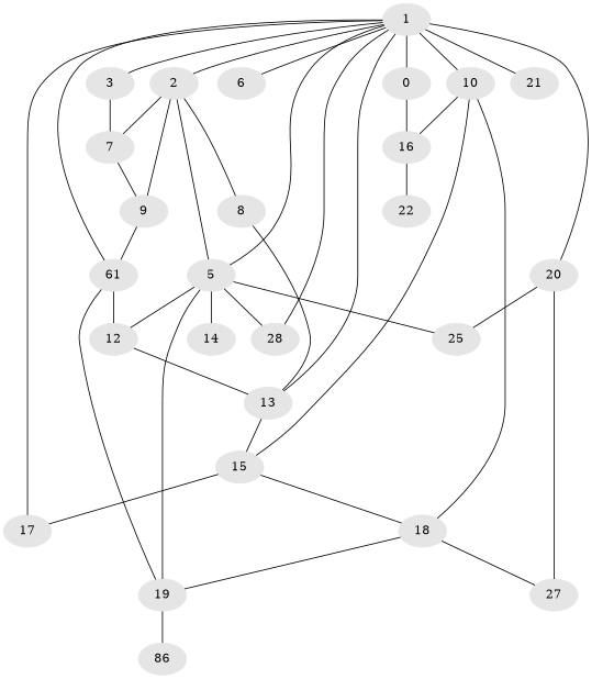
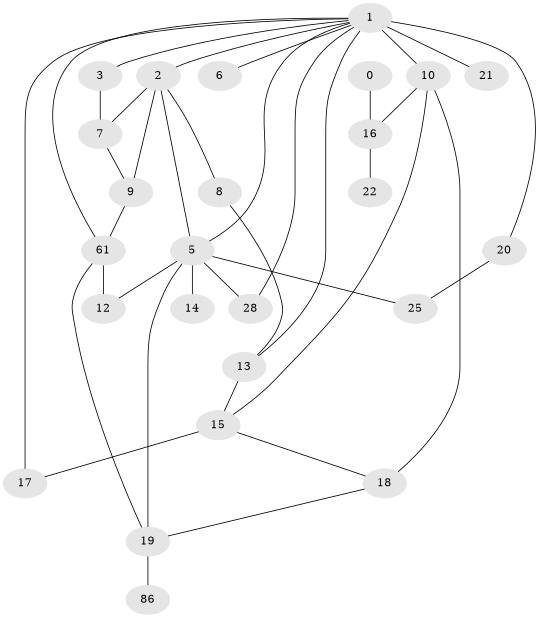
  graph {
    node [color=gray90 style=filled]
    edge [weight=1.0]
    1
    2
    3
    n4 [label=0]
    5
    6
    10
    n8 [label=61]
    13
    17
    20
    21
    28
    7
    8
    9
    16
    12
    14
    19
    25
    15
    18
-   27
    22
    n26 [label=86]
    1 -- 2
    1 -- 3
-   1 -- n4 [weight=9.0]
    1 -- 5
    1 -- 6
    1 -- 10
    1 -- n8
    1 -- 13
    1 -- 17
    1 -- 20
    1 -- 21
    1 -- 28
    2 -- 5
    2 -- 7
    2 -- 8
    2 -- 9 [weight=5.0]
    3 -- 7
    n4 -- 16
    5 -- 28
    5 -- 12 [weight=2.0]
    5 -- 14 [weight=12.0]
    5 -- 19
    5 -- 25
    10 -- 16
    10 -- 15
    10 -- 18
    n8 -- 12 [weight=5.0]
    n8 -- 19
    13 -- 15
    20 -- 25
-   20 -- 27 [weight=2.0]
    7 -- 9
    8 -- 13
    9 -- n8
    16 -- 22
-   12 -- 13
    19 -- n26 [weight=2.0]
    15 -- 17 [weight=3.0]
    15 -- 18
    18 -- 19
-   18 -- 27
  }
